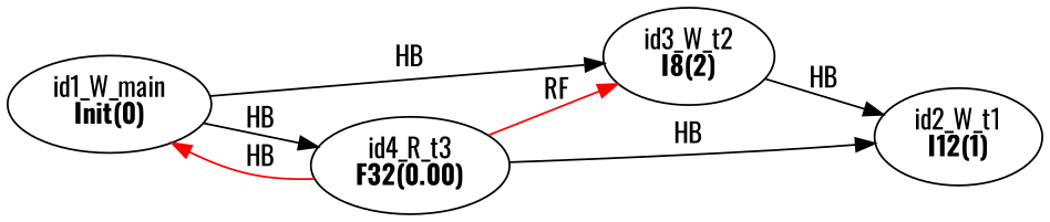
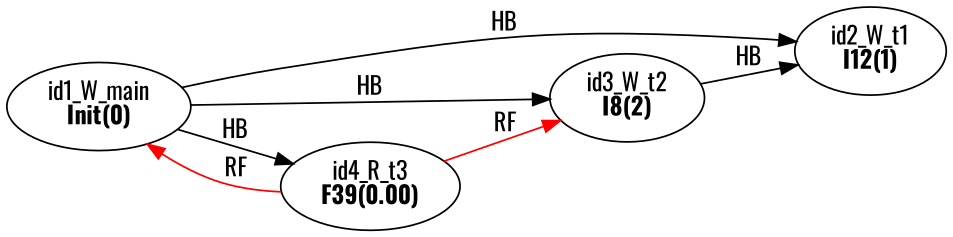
  digraph {
    fontname=Oswald
    rankdir=LR
    splines=true
    node [fontname=Oswald]
    edge [color=black fontname=Oswald]
    n1 [label=<id1_W_main<br/><B>Init(0)</B>>]
    n2 [label=<id2_W_t1<br/><B>I12(1)</B>>]
    n3 [label=<id3_W_t2<br/><B>I8(2)</B>>]
-   n4 [label=<id4_R_t3<br/><B>F32(0.00)</B>>]
-   n4 -> n2 [label=HB]
+   n4 [label=<id4_R_t3<br/><B>F39(0.00)</B>>]
+   n1 -> n2 [label=HB]
    n1 -> n3 [label=HB]
    n1 -> n4 [label=HB]
    n3 -> n2 [label=HB]
-   n4 -> n1 [color=red label=HB]
+   n4 -> n1 [color=red label=RF]
    n4 -> n3 [color=red label=RF]
  }
